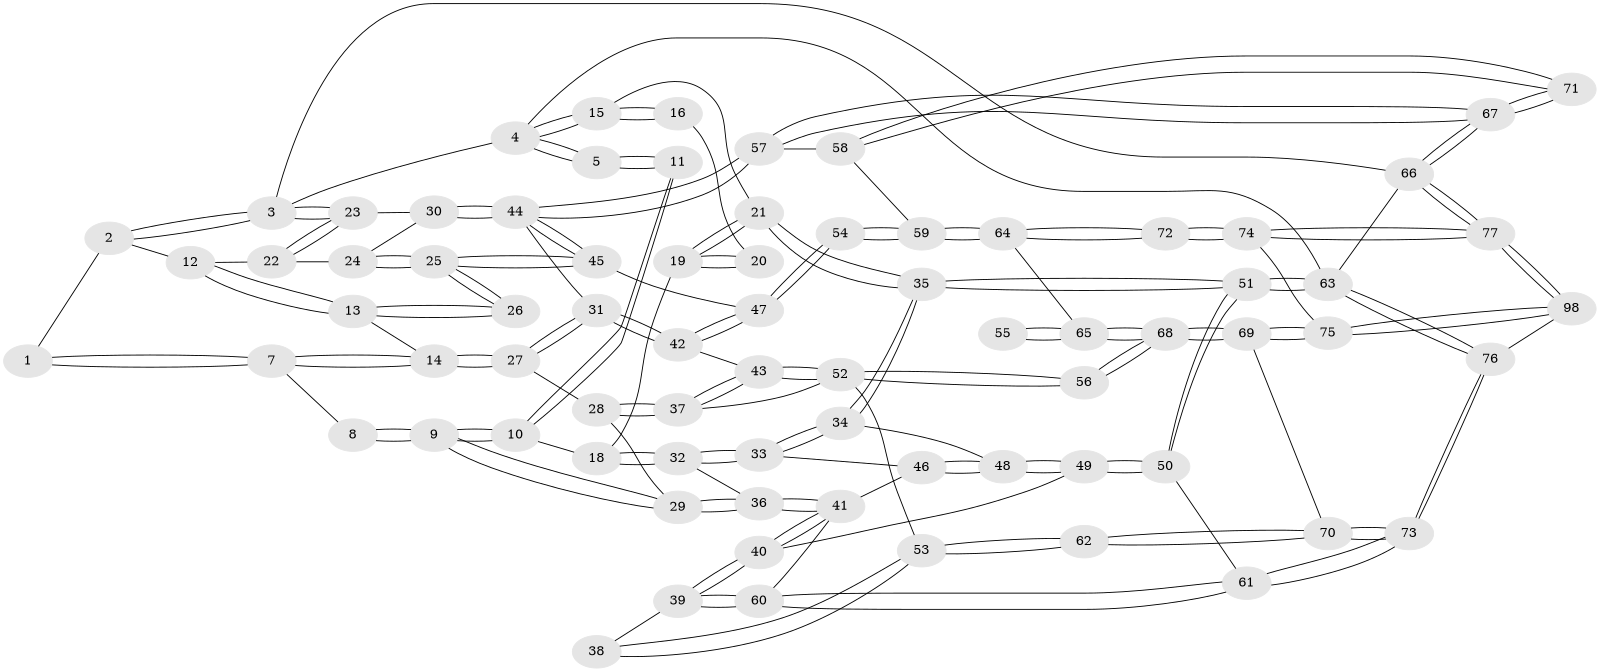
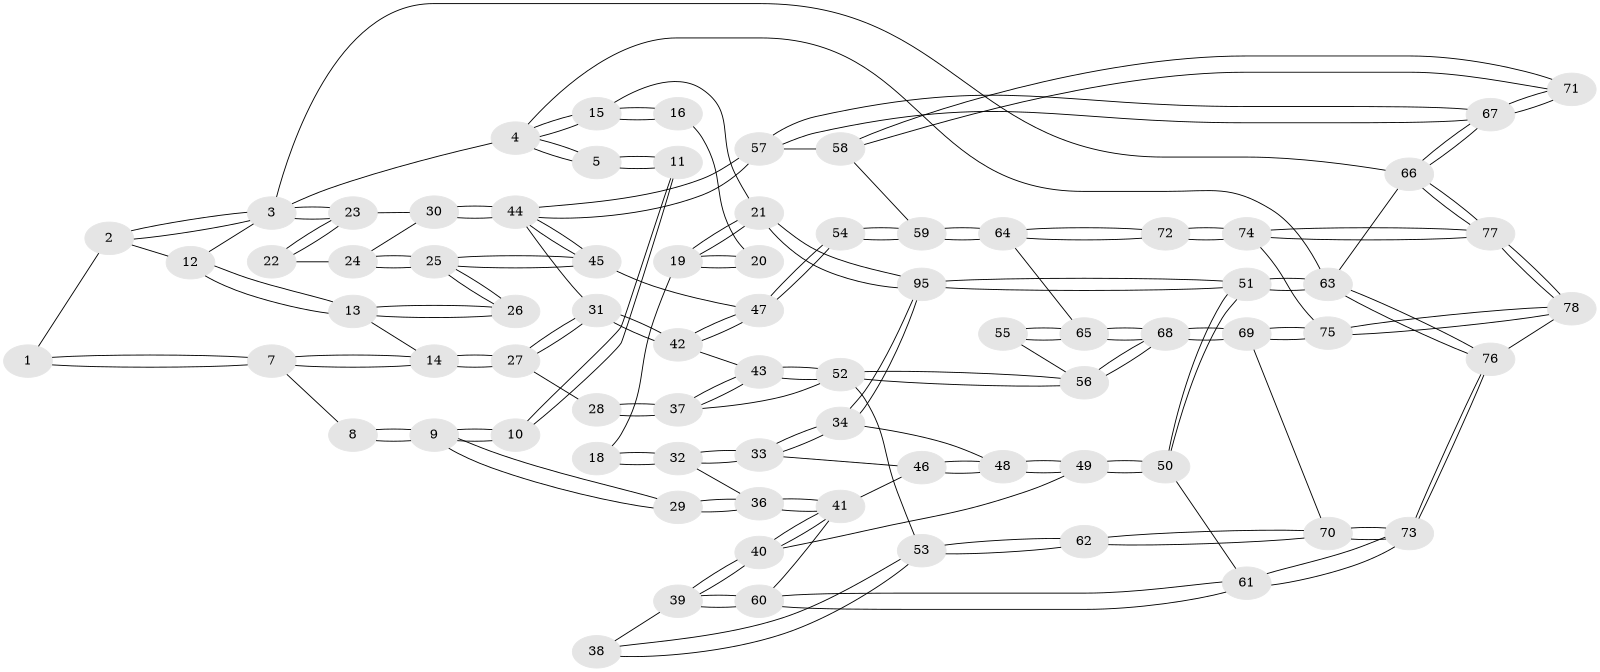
  graph {
    rankdir=LR
    node [color=gray90 style=filled]
    1
    2
    7
    3
    12
    8
    14
    4
    23
    66
    13
    22
    5
    15
    63
    30
    67
    77
    11
    16
    21
    76
    9
    27
    10
    29
    18
    36
    19
    32
    26
    24
    31
    28
    20
-   35
+   35 [label=95]
    33
    51
    25
    44
    45
    47
    42
    37
    43
    52
    41
    57
    34
    46
    48
    49
    38
    39
    53
    40
    60
    62
    61
    50
    54
    56
    58
    59
    73
    68
    70
    55
    65
    64
    69
    71
    72
-   78 [label=98]
+   78
    74
    75
    1 -- 2
    1 -- 7
    1 -- 7
    2 -- 3
    2 -- 3
    2 -- 12
    7 -- 8
    7 -- 14
    7 -- 14
    3 -- 4
    3 -- 23
    3 -- 23
    3 -- 66
    12 -- 13
    12 -- 13
-   12 -- 22
+   12 -- 3
    8 -- 9
    8 -- 9
    14 -- 27
    14 -- 27
    4 -- 5
    4 -- 5
    4 -- 15
    4 -- 15
    4 -- 63
    23 -- 30
    66 -- 67
    66 -- 67
    66 -- 77
    66 -- 77
    13 -- 14
    13 -- 26
    13 -- 26
    22 -- 23
    22 -- 23
    22 -- 24
    5 -- 11
    5 -- 11
    15 -- 16
    15 -- 16
    15 -- 21
    63 -- 66
    63 -- 76
    63 -- 76
    30 -- 44
    30 -- 44
    67 -- 71
    67 -- 71
    77 -- 78
    77 -- 78
    16 -- 20
    21 -- 35
    21 -- 35
    76 -- 78
    9 -- 10
    9 -- 10
    9 -- 29
    9 -- 29
    27 -- 31
    27 -- 31
    27 -- 28
    10 -- 11
    10 -- 11
-   10 -- 18
    29 -- 36
    29 -- 36
    18 -- 19
    18 -- 32
    18 -- 32
    36 -- 41
    36 -- 41
    19 -- 21
    19 -- 21
    19 -- 20
    19 -- 20
    32 -- 36
    32 -- 33
    32 -- 33
    24 -- 30
    24 -- 25
    24 -- 25
    31 -- 42
    31 -- 42
-   28 -- 29
    28 -- 37
    28 -- 37
    35 -- 51
    35 -- 51
    33 -- 34
    33 -- 34
    33 -- 46
    51 -- 63
    51 -- 63
    25 -- 26
    25 -- 26
    25 -- 45
    25 -- 45
    44 -- 31
    44 -- 45
    44 -- 45
    44 -- 57
    44 -- 57
    45 -- 47
    47 -- 54
    47 -- 54
    42 -- 47
    42 -- 47
    42 -- 43
    37 -- 43
    37 -- 43
    37 -- 52
    43 -- 52
    43 -- 52
    52 -- 53
    52 -- 56
    52 -- 56
    41 -- 46
    57 -- 67
    57 -- 67
    57 -- 58
    34 -- 35
    34 -- 35
    34 -- 48
    46 -- 48
    46 -- 48
    48 -- 49
    48 -- 49
    49 -- 50
    49 -- 50
    38 -- 39
    38 -- 53
    38 -- 53
    39 -- 40
    39 -- 40
    39 -- 60
    39 -- 60
    53 -- 62
    53 -- 62
    40 -- 41
    40 -- 41
    40 -- 49
    60 -- 41
    60 -- 61
    60 -- 61
    62 -- 70
    62 -- 70
    61 -- 73
    61 -- 73
    50 -- 51
    50 -- 51
    50 -- 61
    54 -- 59
    54 -- 59
    56 -- 68
    56 -- 68
    58 -- 59
    58 -- 71
    58 -- 71
    59 -- 64
    59 -- 64
    73 -- 76
    73 -- 76
    68 -- 69
    68 -- 69
    70 -- 73
    70 -- 73
+   55 -- 56
    55 -- 65
    55 -- 65
    65 -- 68
    65 -- 68
    64 -- 65
    64 -- 72
    64 -- 72
    69 -- 70
    69 -- 75
    69 -- 75
    72 -- 74
    72 -- 74
    74 -- 77
    74 -- 77
    74 -- 75
    75 -- 78
    75 -- 78
  }
